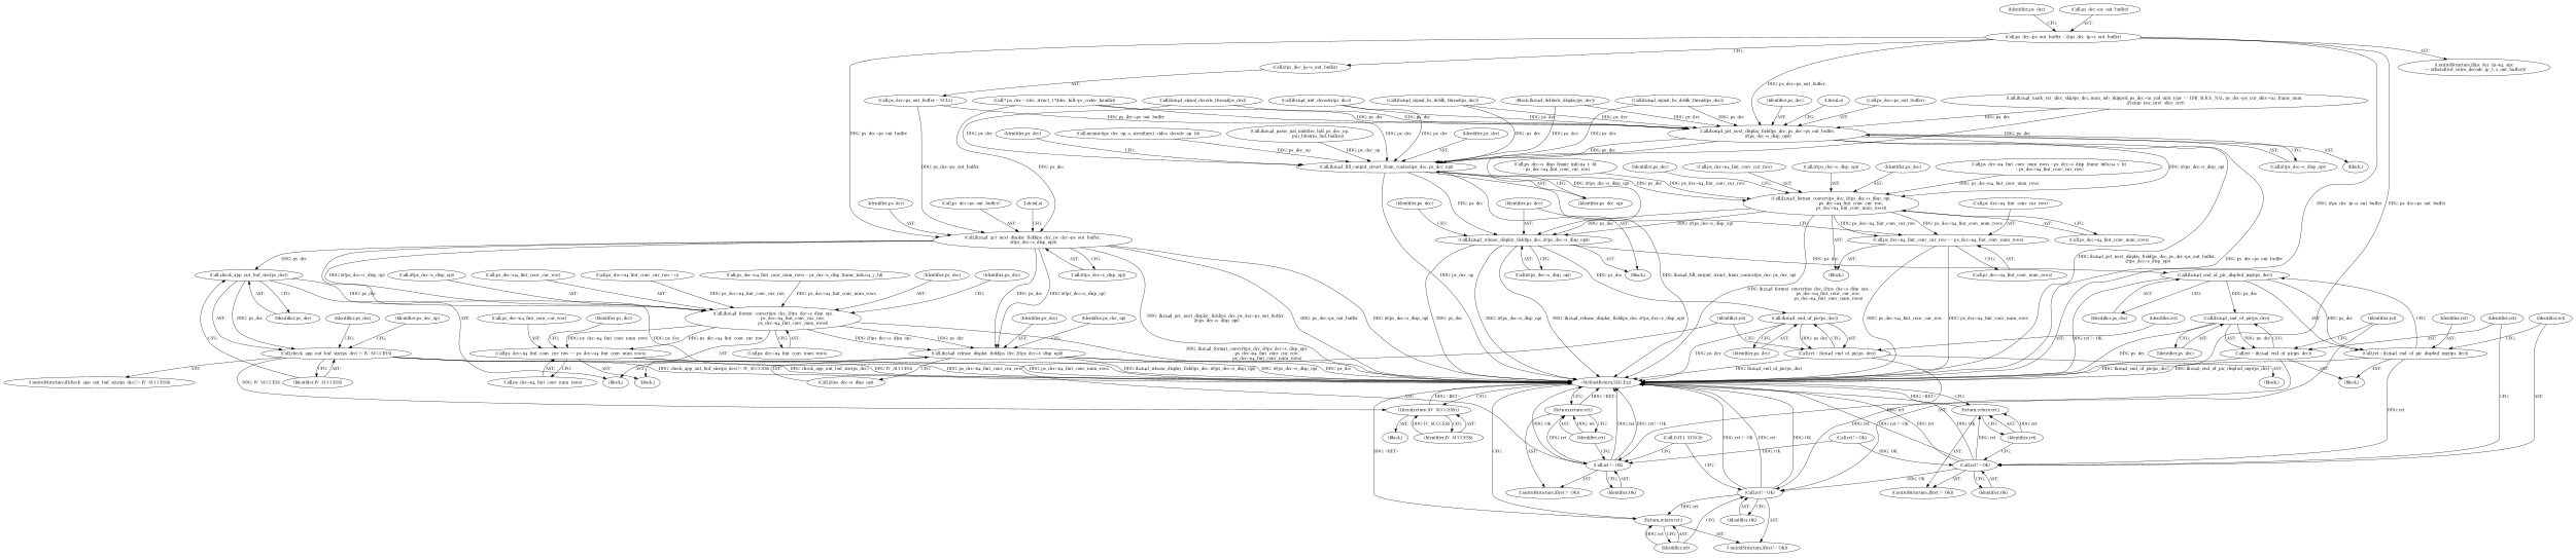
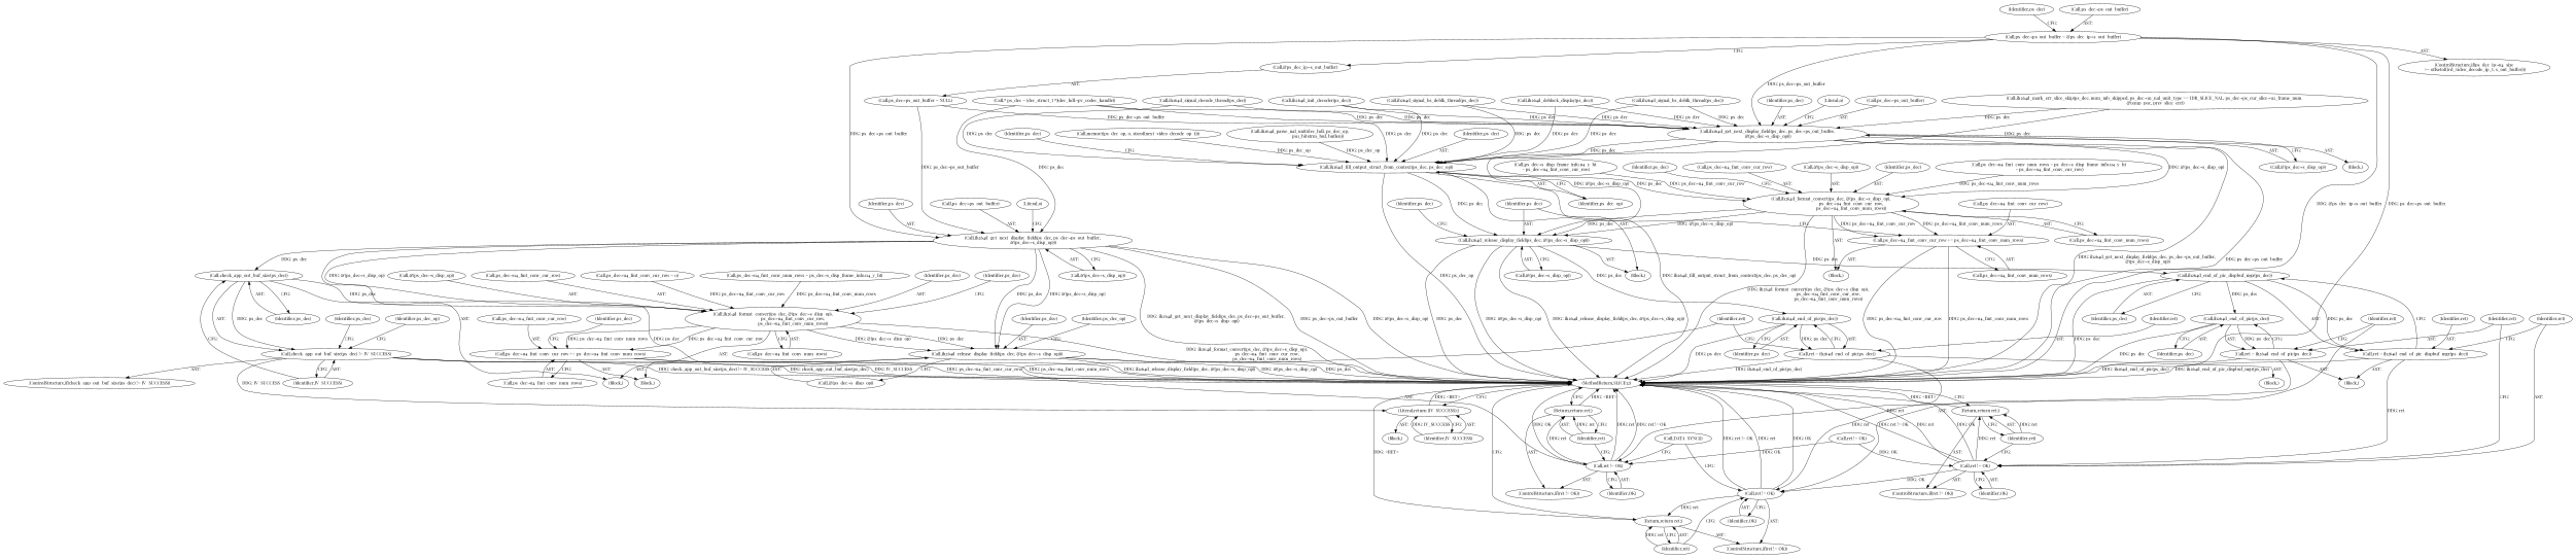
  digraph {
    fontname="Playfair Display"
    node [fontname="Playfair Display"]
    edge [fontname="Playfair Display"]
    n1 [label="(Call,ps_dec->ps_out_buffer = &ps_dec_ip->s_out_buffer)"]
    n2 [label="(Call,ih264d_get_next_display_field(ps_dec, ps_dec->ps_out_buffer,\n &(ps_dec->s_disp_op)))"]
    n3 [label="(Call,ih264d_get_next_display_field(ps_dec, ps_dec->ps_out_buffer,\n &(ps_dec->s_disp_op)))"]
    n4 [label="(MethodReturn,SLICE32)"]
    n5 [label="(ControlStructure,if(ps_dec_ip->u4_size\n >= offsetof(ivd_video_decode_ip_t, s_out_buffer)))"]
    n6 [label="(Call,&ps_dec_ip->s_out_buffer)"]
    n7 [label="(Call,check_app_out_buf_size(ps_dec))"]
    n8 [label="(Call,ih264d_format_convert(ps_dec, &(ps_dec->s_disp_op),\n                                  ps_dec->u4_fmt_conv_cur_row,\n                                  ps_dec->u4_fmt_conv_num_rows))"]
    n9 [label="(Call,ih264d_release_display_field(ps_dec, &(ps_dec->s_disp_op)))"]
    n10 [label="(Block,)"]
    n11 [label="(Call,&(ps_dec->s_disp_op))"]
    n12 [label="(Call,ih264d_fill_output_struct_from_context(ps_dec, ps_dec_op))"]
    n13 [label="(Call,ih264d_format_convert(ps_dec, &(ps_dec->s_disp_op),\n                                  ps_dec->u4_fmt_conv_cur_row,\n                                  ps_dec->u4_fmt_conv_num_rows))"]
    n14 [label="(Call,ih264d_release_display_field(ps_dec, &(ps_dec->s_disp_op)))"]
    n15 [label="(Call,&(ps_dec->s_disp_op))"]
    n16 [label="(Block,)"]
    n17 [label="(Literal,return (IV_SUCCESS);)"]
    n18 [label="(Return,return ret;)"]
    n19 [label="(Return,return ret;)"]
    n20 [label="(Return,return ret;)"]
    n21 [label="(Call,ps_dec->ps_out_buffer = NULL)"]
    n22 [label="(Call,check_app_out_buf_size(ps_dec) != IV_SUCCESS)"]
    n23 [label="(Identifier,ps_dec)"]
    n24 [label="(Call,ps_dec->u4_fmt_conv_cur_row += ps_dec->u4_fmt_conv_num_rows)"]
    n25 [label="(Block,)"]
    n26 [label="(Call,ps_dec->u4_fmt_conv_num_rows)"]
    n27 [label="(Call,&(ps_dec->s_disp_op))"]
    n28 [label="(Identifier,IV_SUCCESS)"]
    n29 [label="(ControlStructure,if(check_app_out_buf_size(ps_dec) != IV_SUCCESS))"]
    n30 [label="(Block,)"]
    n31 [label="(Identifier,IV_SUCCESS)"]
    n32 [label="(Call,ps_dec->u4_fmt_conv_num_rows)"]
    n33 [label="(Identifier,ps_dec_op)"]
    n34 [label="(Block,)"]
    n35 [label="(Call,ps_dec->u4_fmt_conv_cur_row += ps_dec->u4_fmt_conv_num_rows)"]
    n36 [label="(Block,)"]
    n37 [label="(Call,ps_dec->u4_fmt_conv_num_rows)"]
    n38 [label="(Call,ih264d_end_of_pic_dispbuf_mgr(ps_dec))"]
    n39 [label="(Call,ih264d_end_of_pic(ps_dec))"]
    n40 [label="(Call,&(ps_dec->s_disp_op))"]
    n41 [label="(Call,ps_dec->u4_fmt_conv_num_rows)"]
    n42 [label="(Call,ret = ih264d_end_of_pic_dispbuf_mgr(ps_dec))"]
    n43 [label="(Call,ih264d_end_of_pic(ps_dec))"]
    n44 [label="(Identifier,ps_dec)"]
    n45 [label="(Call,ret = ih264d_end_of_pic(ps_dec))"]
    n46 [label="(Identifier,ps_dec)"]
    n47 [label="(Call,ret != OK)"]
    n48 [label="(Block,)"]
    n49 [label="(Call,ret = ih264d_end_of_pic(ps_dec))"]
    n50 [label="(Identifier,ps_dec)"]
    n51 [label="(Call,ret != OK)"]
    n52 [label="(ControlStructure,if(ret != OK))"]
    n53 [label="(Identifier,OK)"]
    n54 [label="(Identifier,ret)"]
    n55 [label="(ControlStructure,if(ret != OK))"]
    n56 [label="(Identifier,OK)"]
    n57 [label="(Identifier,ret)"]
    n58 [label="(Call,ret != OK)"]
    n59 [label="(Block,)"]
    n60 [label="(ControlStructure,if(ret != OK))"]
    n61 [label="(Identifier,OK)"]
    n62 [label="(Identifier,ret)"]
    n63 [label="(Call,ps_dec->u4_fmt_conv_cur_row)"]
    n64 [label="(Identifier,ps_dec)"]
    n65 [label="(Call,ps_dec->u4_fmt_conv_cur_row)"]
    n66 [label="(Call,DATA_SYNC())"]
    n67 [label="(Identifier,ps_dec)"]
    n68 [label="(Call,ih264d_signal_bs_deblk_thread(ps_dec))"]
    n69 [label="(Identifier,ps_dec)"]
-   n70 [label="(Block,ih264d_deblock_display(ps_dec))"]
+   n70 [label="(Call,ih264d_deblock_display(ps_dec))"]
    n71 [label="(Call,ih264d_mark_err_slice_skip(ps_dec, num_mb_skipped, ps_dec->u1_nal_unit_type == IDR_SLICE_NAL, ps_dec->ps_cur_slice->u2_frame_num,\n &temp_poc, prev_slice_err))"]
    n72 [label="(Identifier,ret)"]
    n73 [label="(Call,ih264d_signal_bs_deblk_thread(ps_dec))"]
    n74 [label="(Literal,0)"]
    n75 [label="(Identifier,ret)"]
    n76 [label="(Identifier,ps_dec)"]
    n77 [label="(Identifier,ps_dec)"]
    n78 [label="(Identifier,ps_dec)"]
    n79 [label="(Call,ps_dec->u4_fmt_conv_num_rows = ps_dec->s_disp_frame_info.u4_y_ht\n - ps_dec->u4_fmt_conv_cur_row)"]
    n80 [label="(Identifier,ps_dec)"]
    n81 [label="(Call,&(ps_dec->s_disp_op))"]
    n82 [label="(Call,ps_dec->s_disp_frame_info.u4_y_ht\n - ps_dec->u4_fmt_conv_cur_row)"]
    n83 [label="(Call,memset(ps_dec_op, 0, sizeof(next_video_decode_op_t)))"]
    n84 [label="(Call,ps_dec->ps_out_buffer)"]
    n85 [label="(Identifier,ps_dec)"]
    n86 [label="(Call,ps_dec->u4_fmt_conv_cur_row)"]
    n87 [label="(Identifier,ps_dec)"]
    n88 [label="(Call,ps_dec->u4_fmt_conv_cur_row)"]
    n89 [label="(Call,ps_dec->u4_fmt_conv_cur_row = 0)"]
    n90 [label="(Call,&(ps_dec->s_disp_op))"]
    n91 [label="(Identifier,ret)"]
    n92 [label="(Call,* ps_dec = (dec_struct_t *)(dec_hdl->pv_codec_handle))"]
    n93 [label="(Call,ih264d_parse_nal_unit(dec_hdl, ps_dec_op,\n                              pu1_bitstrm_buf, buflen))"]
    n94 [label="(Call,ret != OK)"]
    n95 [label="(Call,ih264d_signal_decode_thread(ps_dec))"]
    n96 [label="(Call,ps_dec->u4_fmt_conv_num_rows = ps_dec->s_disp_frame_info.u4_y_ht)"]
    n97 [label="(Identifier,ps_dec_op)"]
    n98 [label="(Identifier,ret)"]
    n99 [label="(Identifier,ps_dec)"]
    n100 [label="(Identifier,ps_dec)"]
    n101 [label="(Call,ps_dec->ps_out_buffer)"]
    n102 [label="(Identifier,ret)"]
    n103 [label="(Call,ps_dec->ps_out_buffer)"]
    n104 [label="(Call,ih264d_init_decoder(ps_dec))"]
    n105 [label="(Identifier,ret)"]
    n106 [label="(Identifier,ps_dec)"]
    n107 [label="(Identifier,ps_dec)"]
    n108 [label="(Identifier,ps_dec_op)"]
    n109 [label="(Identifier,ps_dec)"]
    n110 [label="(Literal,0)"]
    n1 -> n2 [label="DDG: ps_dec->ps_out_buffer"]
    n1 -> n3 [label="DDG: ps_dec->ps_out_buffer"]
    n1 -> n4 [label="DDG: &ps_dec_ip->s_out_buffer"]
    n1 -> n4 [label="DDG: ps_dec->ps_out_buffer"]
    n1 -> n5 [label="AST: "]
    n1 -> n6 [label="CFG: "]
    n2 -> n4 [label="DDG: ps_dec->ps_out_buffer"]
    n2 -> n4 [label="DDG: &(ps_dec->s_disp_op)"]
    n2 -> n4 [label="DDG: ih264d_get_next_display_field(ps_dec, ps_dec->ps_out_buffer,\n &(ps_dec->s_disp_op))"]
    n2 -> n7 [label="DDG: ps_dec"]
    n2 -> n8 [label="DDG: &(ps_dec->s_disp_op)"]
    n2 -> n9 [label="DDG: ps_dec"]
    n2 -> n9 [label="DDG: &(ps_dec->s_disp_op)"]
    n2 -> n10 [label="AST: "]
    n2 -> n11 [label="CFG: "]
    n3 -> n4 [label="DDG: ih264d_get_next_display_field(ps_dec, ps_dec->ps_out_buffer,\n &(ps_dec->s_disp_op))"]
    n3 -> n4 [label="DDG: ps_dec->ps_out_buffer"]
    n3 -> n12 [label="DDG: ps_dec"]
    n3 -> n13 [label="DDG: &(ps_dec->s_disp_op)"]
    n3 -> n14 [label="DDG: &(ps_dec->s_disp_op)"]
    n3 -> n15 [label="CFG: "]
    n3 -> n16 [label="AST: "]
    n4 -> n17 [label="CFG: "]
    n4 -> n18 [label="CFG: "]
    n4 -> n19 [label="CFG: "]
    n4 -> n20 [label="CFG: "]
    n6 -> n21 [label="AST: "]
    n7 -> n4 [label="DDG: ps_dec"]
    n7 -> n8 [label="DDG: ps_dec"]
    n7 -> n22 [label="AST: "]
    n7 -> n22 [label="DDG: ps_dec"]
    n7 -> n23 [label="CFG: "]
    n8 -> n4 [label="DDG: ih264d_format_convert(ps_dec, &(ps_dec->s_disp_op),\n                                  ps_dec->u4_fmt_conv_cur_row,\n                                  ps_dec->u4_fmt_conv_num_rows)"]
    n8 -> n9 [label="DDG: ps_dec"]
    n8 -> n9 [label="DDG: &(ps_dec->s_disp_op)"]
    n8 -> n24 [label="DDG: ps_dec->u4_fmt_conv_num_rows"]
    n8 -> n24 [label="DDG: ps_dec->u4_fmt_conv_cur_row"]
    n8 -> n25 [label="AST: "]
    n8 -> n26 [label="CFG: "]
    n9 -> n4 [label="DDG: ps_dec"]
    n9 -> n4 [label="DDG: ih264d_release_display_field(ps_dec, &(ps_dec->s_disp_op))"]
    n9 -> n4 [label="DDG: &(ps_dec->s_disp_op)"]
    n9 -> n10 [label="AST: "]
    n9 -> n27 [label="CFG: "]
    n11 -> n2 [label="AST: "]
    n12 -> n4 [label="DDG: ih264d_fill_output_struct_from_context(ps_dec, ps_dec_op)"]
    n12 -> n4 [label="DDG: ps_dec_op"]
    n12 -> n13 [label="DDG: ps_dec"]
    n12 -> n14 [label="DDG: ps_dec"]
    n12 -> n33 [label="CFG: "]
    n12 -> n34 [label="AST: "]
    n13 -> n4 [label="DDG: ih264d_format_convert(ps_dec, &(ps_dec->s_disp_op),\n                                  ps_dec->u4_fmt_conv_cur_row,\n                                  ps_dec->u4_fmt_conv_num_rows)"]
    n13 -> n14 [label="DDG: ps_dec"]
    n13 -> n14 [label="DDG: &(ps_dec->s_disp_op)"]
    n13 -> n35 [label="DDG: ps_dec->u4_fmt_conv_num_rows"]
    n13 -> n35 [label="DDG: ps_dec->u4_fmt_conv_cur_row"]
    n13 -> n36 [label="AST: "]
    n13 -> n37 [label="CFG: "]
    n14 -> n4 [label="DDG: &(ps_dec->s_disp_op)"]
    n14 -> n4 [label="DDG: ih264d_release_display_field(ps_dec, &(ps_dec->s_disp_op))"]
    n14 -> n4 [label="DDG: ps_dec"]
    n14 -> n34 [label="AST: "]
    n14 -> n38 [label="DDG: ps_dec"]
    n14 -> n39 [label="DDG: ps_dec"]
    n14 -> n40 [label="CFG: "]
    n15 -> n3 [label="AST: "]
    n17 -> n4 [label="DDG: <RET>"]
    n17 -> n30 [label="AST: "]
    n17 -> n31 [label="CFG: "]
    n18 -> n4 [label="DDG: <RET>"]
    n18 -> n52 [label="AST: "]
    n18 -> n54 [label="CFG: "]
    n19 -> n4 [label="DDG: <RET>"]
    n19 -> n55 [label="AST: "]
    n19 -> n57 [label="CFG: "]
    n20 -> n4 [label="DDG: <RET>"]
    n20 -> n60 [label="AST: "]
    n20 -> n62 [label="CFG: "]
    n21 -> n2 [label="DDG: ps_dec->ps_out_buffer"]
    n21 -> n3 [label="DDG: ps_dec->ps_out_buffer"]
    n22 -> n4 [label="DDG: check_app_out_buf_size(ps_dec)"]
    n22 -> n4 [label="DDG: IV_SUCCESS"]
    n22 -> n4 [label="DDG: check_app_out_buf_size(ps_dec) != IV_SUCCESS"]
    n22 -> n17 [label="DDG: IV_SUCCESS"]
    n22 -> n28 [label="CFG: "]
    n22 -> n29 [label="AST: "]
    n23 -> n7 [label="AST: "]
    n24 -> n4 [label="DDG: ps_dec->u4_fmt_conv_cur_row"]
    n24 -> n4 [label="DDG: ps_dec->u4_fmt_conv_num_rows"]
    n24 -> n25 [label="AST: "]
    n24 -> n32 [label="CFG: "]
    n26 -> n8 [label="AST: "]
    n27 -> n9 [label="AST: "]
    n28 -> n7 [label="CFG: "]
    n28 -> n22 [label="AST: "]
    n31 -> n17 [label="AST: "]
    n31 -> n17 [label="DDG: IV_SUCCESS"]
    n32 -> n24 [label="AST: "]
    n33 -> n12 [label="AST: "]
    n35 -> n4 [label="DDG: ps_dec->u4_fmt_conv_num_rows"]
    n35 -> n4 [label="DDG: ps_dec->u4_fmt_conv_cur_row"]
    n35 -> n36 [label="AST: "]
    n35 -> n41 [label="CFG: "]
    n37 -> n13 [label="AST: "]
-   n38 -> n4 [label="DDG: ret != OK"]
+   n38 -> n4 [label="DDG: ps_dec"]
    n38 -> n42 [label="AST: "]
    n38 -> n42 [label="DDG: ps_dec"]
    n38 -> n43 [label="DDG: ps_dec"]
    n38 -> n44 [label="CFG: "]
    n39 -> n4 [label="DDG: ps_dec"]
    n39 -> n45 [label="AST: "]
    n39 -> n45 [label="DDG: ps_dec"]
    n39 -> n46 [label="CFG: "]
    n40 -> n14 [label="AST: "]
    n41 -> n35 [label="AST: "]
    n42 -> n4 [label="DDG: ih264d_end_of_pic_dispbuf_mgr(ps_dec)"]
    n42 -> n38 [label="CFG: "]
    n42 -> n47 [label="DDG: ret"]
    n42 -> n48 [label="AST: "]
    n43 -> n4 [label="DDG: ps_dec"]
    n43 -> n49 [label="AST: "]
    n43 -> n49 [label="DDG: ps_dec"]
    n43 -> n50 [label="CFG: "]
    n44 -> n38 [label="AST: "]
    n45 -> n4 [label="DDG: ih264d_end_of_pic(ps_dec)"]
    n45 -> n39 [label="CFG: "]
    n45 -> n58 [label="DDG: ret"]
    n45 -> n59 [label="AST: "]
    n46 -> n39 [label="AST: "]
    n47 -> n4 [label="DDG: ret != OK"]
    n47 -> n4 [label="DDG: ret"]
    n47 -> n4 [label="DDG: OK"]
    n47 -> n18 [label="DDG: ret"]
    n47 -> n51 [label="DDG: OK"]
    n47 -> n52 [label="AST: "]
    n47 -> n53 [label="CFG: "]
    n49 -> n4 [label="DDG: ih264d_end_of_pic(ps_dec)"]
    n49 -> n43 [label="CFG: "]
    n49 -> n48 [label="AST: "]
    n49 -> n51 [label="DDG: ret"]
    n50 -> n43 [label="AST: "]
    n51 -> n4 [label="DDG: ret != OK"]
    n51 -> n4 [label="DDG: ret"]
    n51 -> n4 [label="DDG: OK"]
    n51 -> n19 [label="DDG: ret"]
    n51 -> n55 [label="AST: "]
    n51 -> n56 [label="CFG: "]
    n53 -> n47 [label="AST: "]
    n54 -> n18 [label="AST: "]
    n54 -> n18 [label="DDG: ret"]
    n54 -> n47 [label="CFG: "]
    n56 -> n51 [label="AST: "]
    n57 -> n19 [label="AST: "]
    n57 -> n19 [label="DDG: ret"]
    n57 -> n51 [label="CFG: "]
    n58 -> n4 [label="DDG: ret"]
    n58 -> n4 [label="DDG: ret != OK"]
    n58 -> n4 [label="DDG: OK"]
    n58 -> n20 [label="DDG: ret"]
    n58 -> n60 [label="AST: "]
    n58 -> n61 [label="CFG: "]
    n61 -> n58 [label="AST: "]
    n62 -> n20 [label="AST: "]
    n62 -> n20 [label="DDG: ret"]
    n62 -> n58 [label="CFG: "]
    n63 -> n24 [label="AST: "]
    n64 -> n14 [label="AST: "]
    n64 -> n35 [label="CFG: "]
    n65 -> n35 [label="AST: "]
    n66 -> n51 [label="CFG: "]
    n66 -> n58 [label="CFG: "]
    n67 -> n14 [label="CFG: "]
    n68 -> n3 [label="DDG: ps_dec"]
    n68 -> n12 [label="DDG: ps_dec"]
    n69 -> n3 [label="AST: "]
    n70 -> n3 [label="DDG: ps_dec"]
    n70 -> n12 [label="DDG: ps_dec"]
    n71 -> n3 [label="DDG: ps_dec"]
    n71 -> n12 [label="DDG: ps_dec"]
    n72 -> n42 [label="AST: "]
    n73 -> n3 [label="DDG: ps_dec"]
    n73 -> n12 [label="DDG: ps_dec"]
    n74 -> n3 [label="CFG: "]
    n75 -> n45 [label="AST: "]
    n76 -> n22 [label="CFG: "]
    n77 -> n1 [label="CFG: "]
    n78 -> n2 [label="AST: "]
    n79 -> n13 [label="DDG: ps_dec->u4_fmt_conv_num_rows"]
    n80 -> n12 [label="CFG: "]
    n81 -> n8 [label="AST: "]
    n82 -> n13 [label="DDG: ps_dec->u4_fmt_conv_cur_row"]
    n83 -> n12 [label="DDG: ps_dec_op"]
    n84 -> n3 [label="AST: "]
    n85 -> n13 [label="CFG: "]
    n86 -> n13 [label="AST: "]
    n87 -> n9 [label="AST: "]
    n88 -> n8 [label="AST: "]
    n89 -> n8 [label="DDG: ps_dec->u4_fmt_conv_cur_row"]
    n90 -> n13 [label="AST: "]
    n91 -> n49 [label="CFG: "]
    n91 -> n51 [label="AST: "]
    n92 -> n2 [label="DDG: ps_dec"]
    n92 -> n3 [label="DDG: ps_dec"]
    n92 -> n12 [label="DDG: ps_dec"]
    n93 -> n12 [label="DDG: ps_dec_op"]
    n94 -> n47 [label="DDG: OK"]
    n94 -> n58 [label="DDG: OK"]
    n95 -> n3 [label="DDG: ps_dec"]
    n95 -> n12 [label="DDG: ps_dec"]
    n96 -> n8 [label="DDG: ps_dec->u4_fmt_conv_num_rows"]
    n97 -> n9 [label="CFG: "]
    n98 -> n42 [label="CFG: "]
    n98 -> n47 [label="AST: "]
    n99 -> n8 [label="AST: "]
    n100 -> n8 [label="CFG: "]
    n101 -> n1 [label="AST: "]
    n102 -> n47 [label="CFG: "]
    n102 -> n49 [label="AST: "]
    n103 -> n2 [label="AST: "]
    n104 -> n3 [label="DDG: ps_dec"]
    n104 -> n12 [label="DDG: ps_dec"]
    n105 -> n45 [label="CFG: "]
    n105 -> n58 [label="AST: "]
    n106 -> n24 [label="CFG: "]
    n107 -> n13 [label="AST: "]
    n108 -> n22 [label="CFG: "]
    n109 -> n12 [label="AST: "]
    n110 -> n2 [label="CFG: "]
  }
